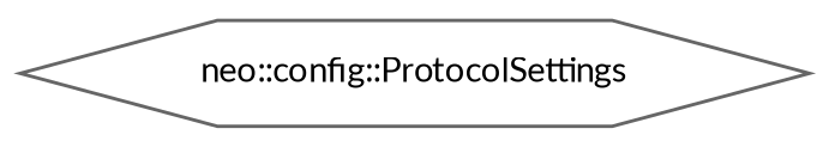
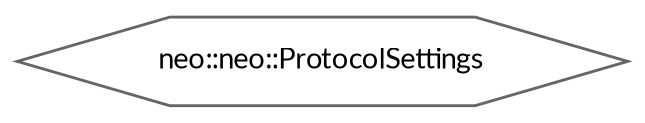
  digraph {
    rankdir=TB
    fontname=Lato
-   n1 [color=gray40 fillcolor=white fontname=Lato fontsize=10 height=0.2 label="neo::config::ProtocolSettings" shape=hexagon style=filled width=0.4]
+   n1 [color=gray40 fillcolor=white fontname=Lato fontsize=10 height=0.2 label="neo::neo::ProtocolSettings" shape=hexagon style=filled width=0.4]
  }
